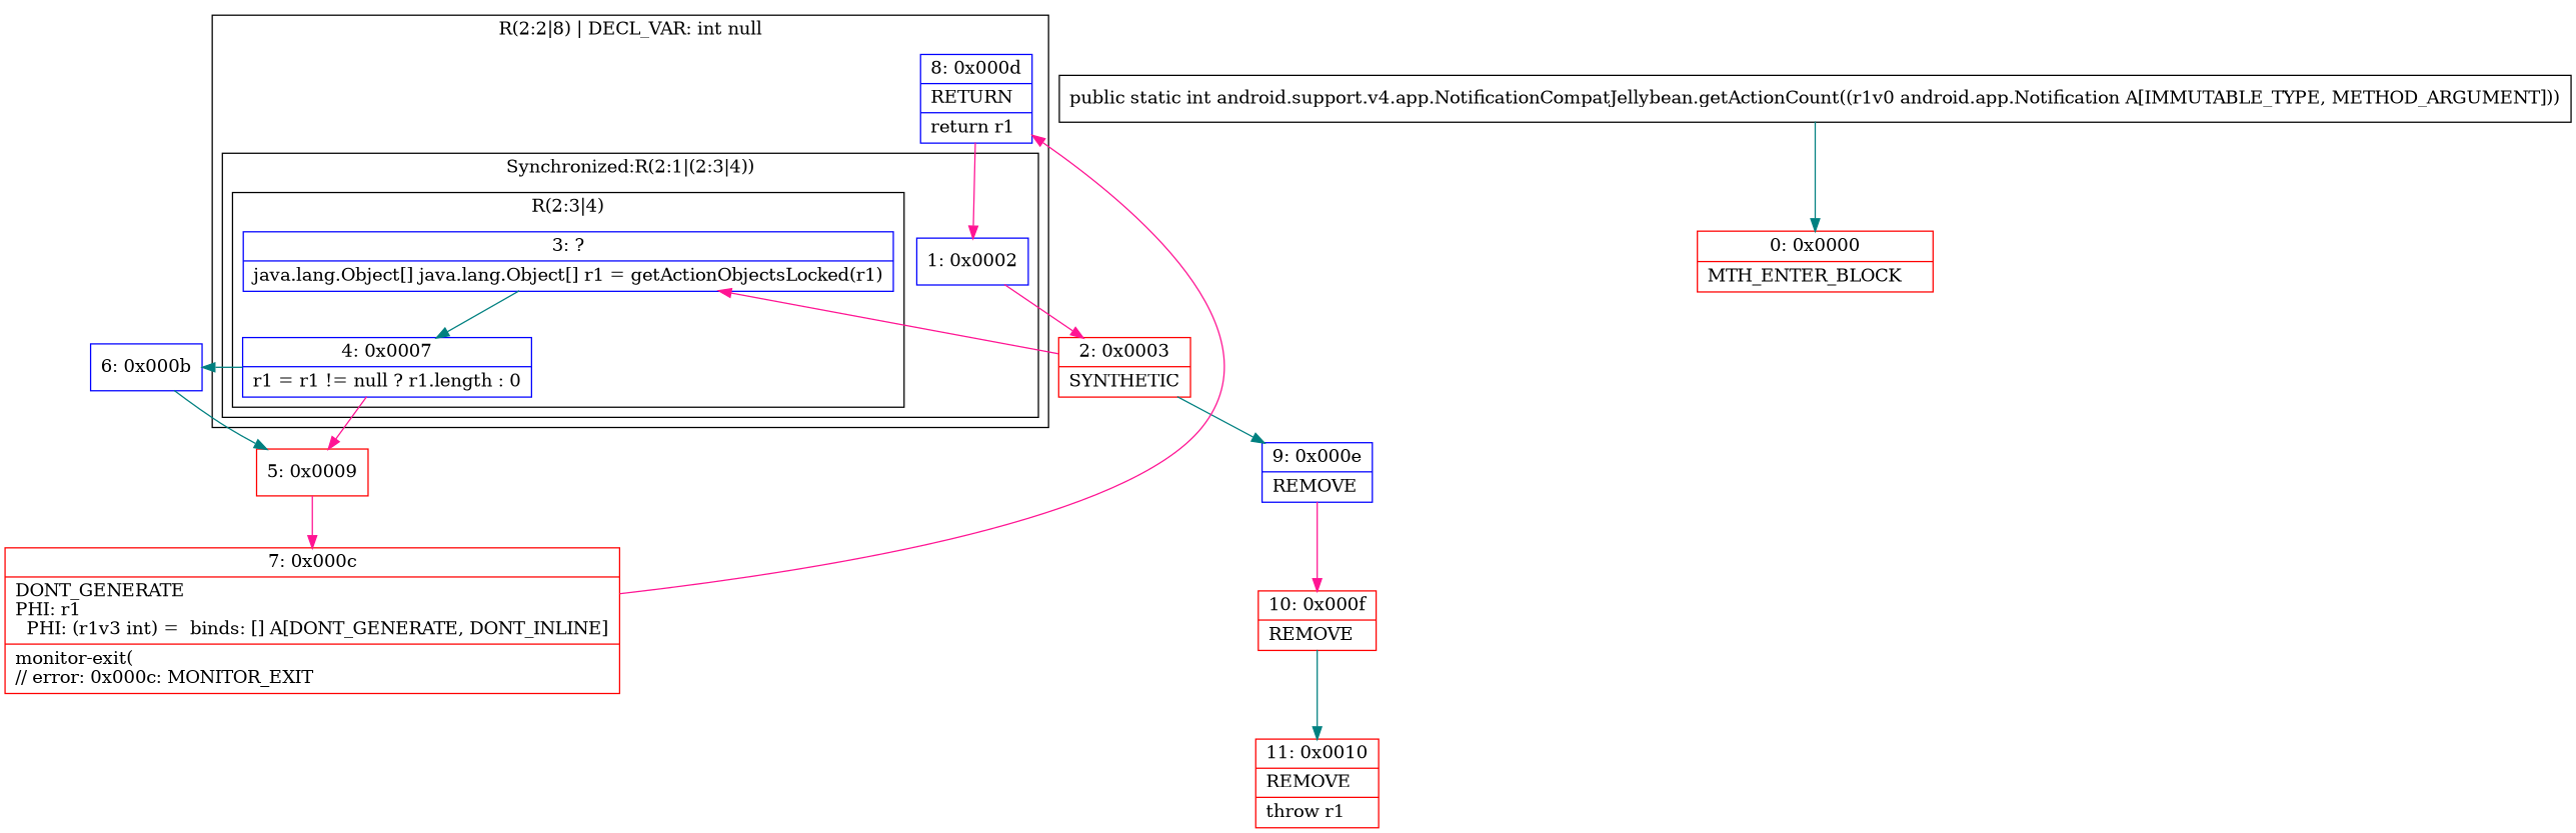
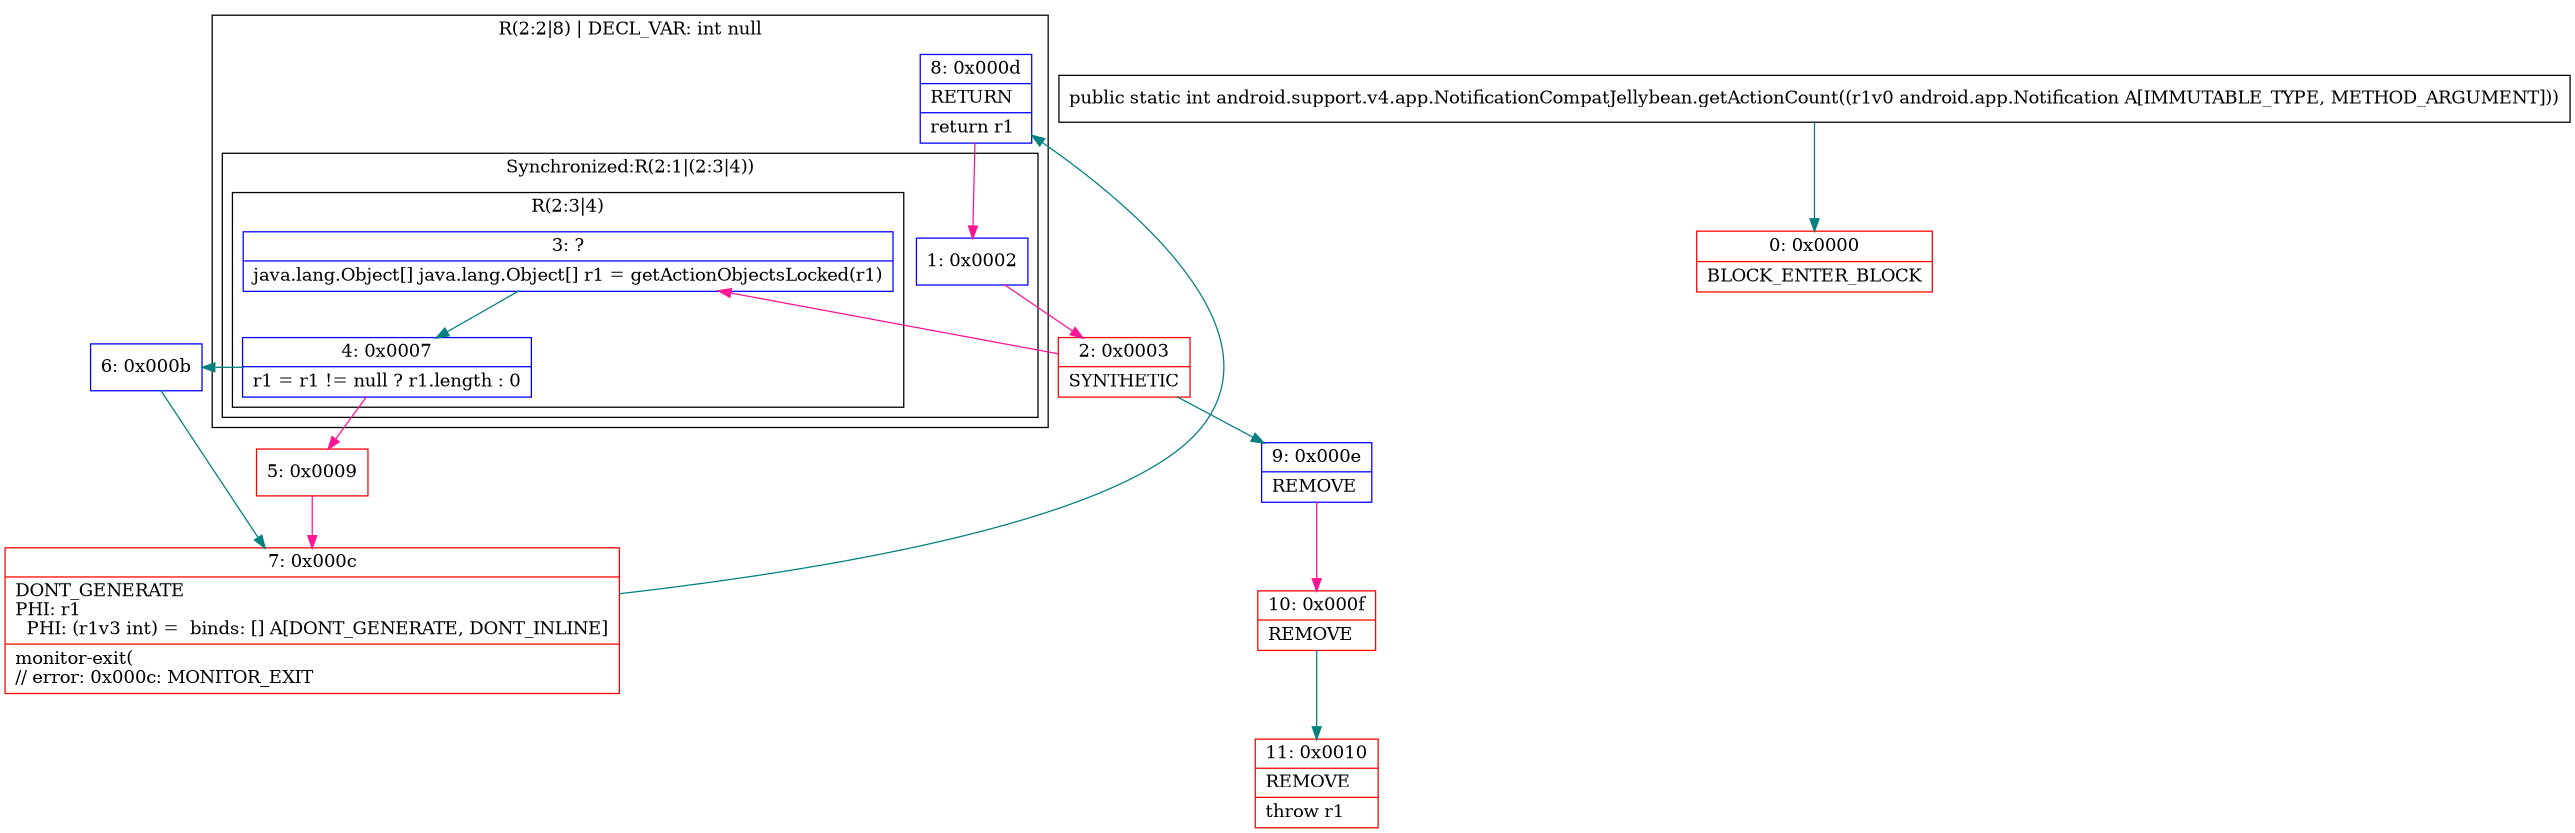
  digraph {
    node [color=blue shape=record]
    edge [color=deeppink]
    n1 [label="{3\:\ ?|java.lang.Object[] java.lang.Object[] r1 = getActionObjectsLocked(r1)\l}"]
    n2 [label="{4\:\ 0x0007|r1 = r1 != null ? r1.length : 0\l}"]
    n3 [label="{1\:\ 0x0002}"]
    n4 [label="{8\:\ 0x000d|RETURN\l|return r1\l}"]
    n5 [color=red label="{5\:\ 0x0009}"]
    n6 [label="{6\:\ 0x000b}"]
    n7 [color=red label="{2\:\ 0x0003|SYNTHETIC\l}"]
    n8 [label="{9\:\ 0x000e|REMOVE\l}"]
    n9 [color=red label="{7\:\ 0x000c|DONT_GENERATE\lPHI: r1 \l  PHI: (r1v3 int) =  binds: [] A[DONT_GENERATE, DONT_INLINE]\l|monitor\-exit(\l\/\/ error: 0x000c: MONITOR_EXIT  \l}"]
-   n10 [color=red label="{0\:\ 0x0000|MTH_ENTER_BLOCK\l}"]
+   n10 [color=red label="{0\:\ 0x0000|BLOCK_ENTER_BLOCK\l}"]
    n11 [color=red label="{10\:\ 0x000f|REMOVE\l}"]
    n12 [color=red label="{11\:\ 0x0010|REMOVE\l|throw r1\l}"]
    n13 [label="{public static int android.support.v4.app.NotificationCompatJellybean.getActionCount((r1v0 android.app.Notification A[IMMUTABLE_TYPE, METHOD_ARGUMENT])) }" color=""]
    subgraph cluster_1 {
      label="R(2:2|8) | DECL_VAR: int null\l"
      n4
      subgraph cluster_2 {
        label="Synchronized:R(2:1|(2:3|4))"
        n3
        subgraph cluster_3 {
          label="R(2:3|4)"
          n1
          n2
        }
      }
    }
    n1 -> n2 [color=teal]
    n2 -> n5
    n2 -> n6 [color=teal]
    n3 -> n7
    n4 -> n3
    n5 -> n9
-   n6 -> n5 [color=teal]
+   n6 -> n9 [color=teal]
    n7 -> n1
    n7 -> n8 [color=teal]
    n8 -> n11
-   n9 -> n4
+   n9 -> n4 [color=teal]
    n11 -> n12 [color=teal]
    n13 -> n10 [color=teal]
  }
